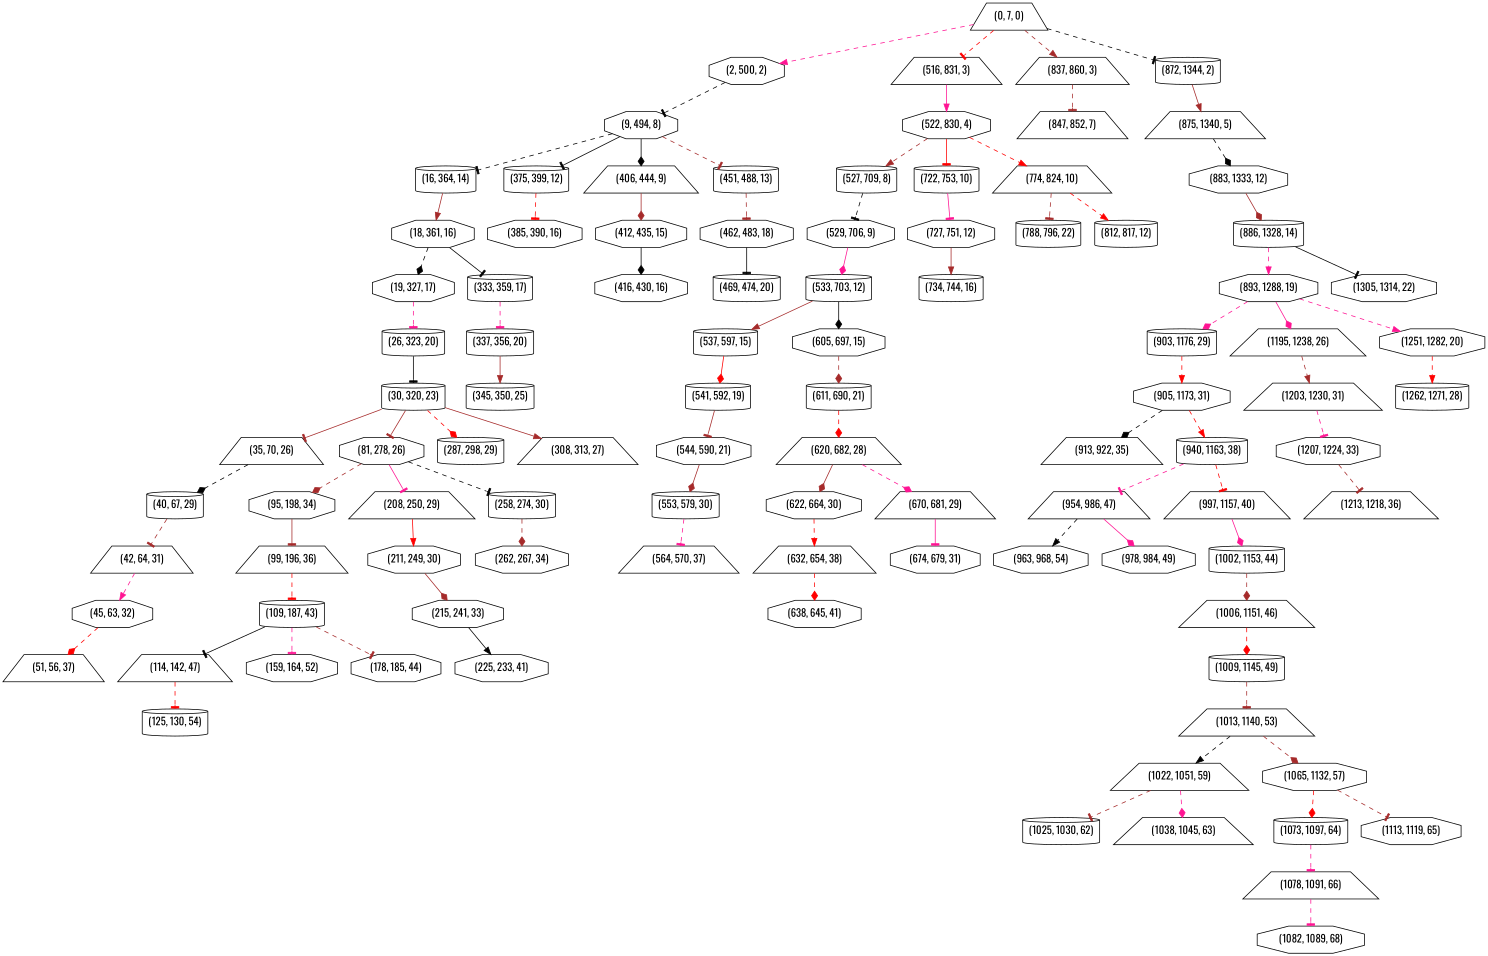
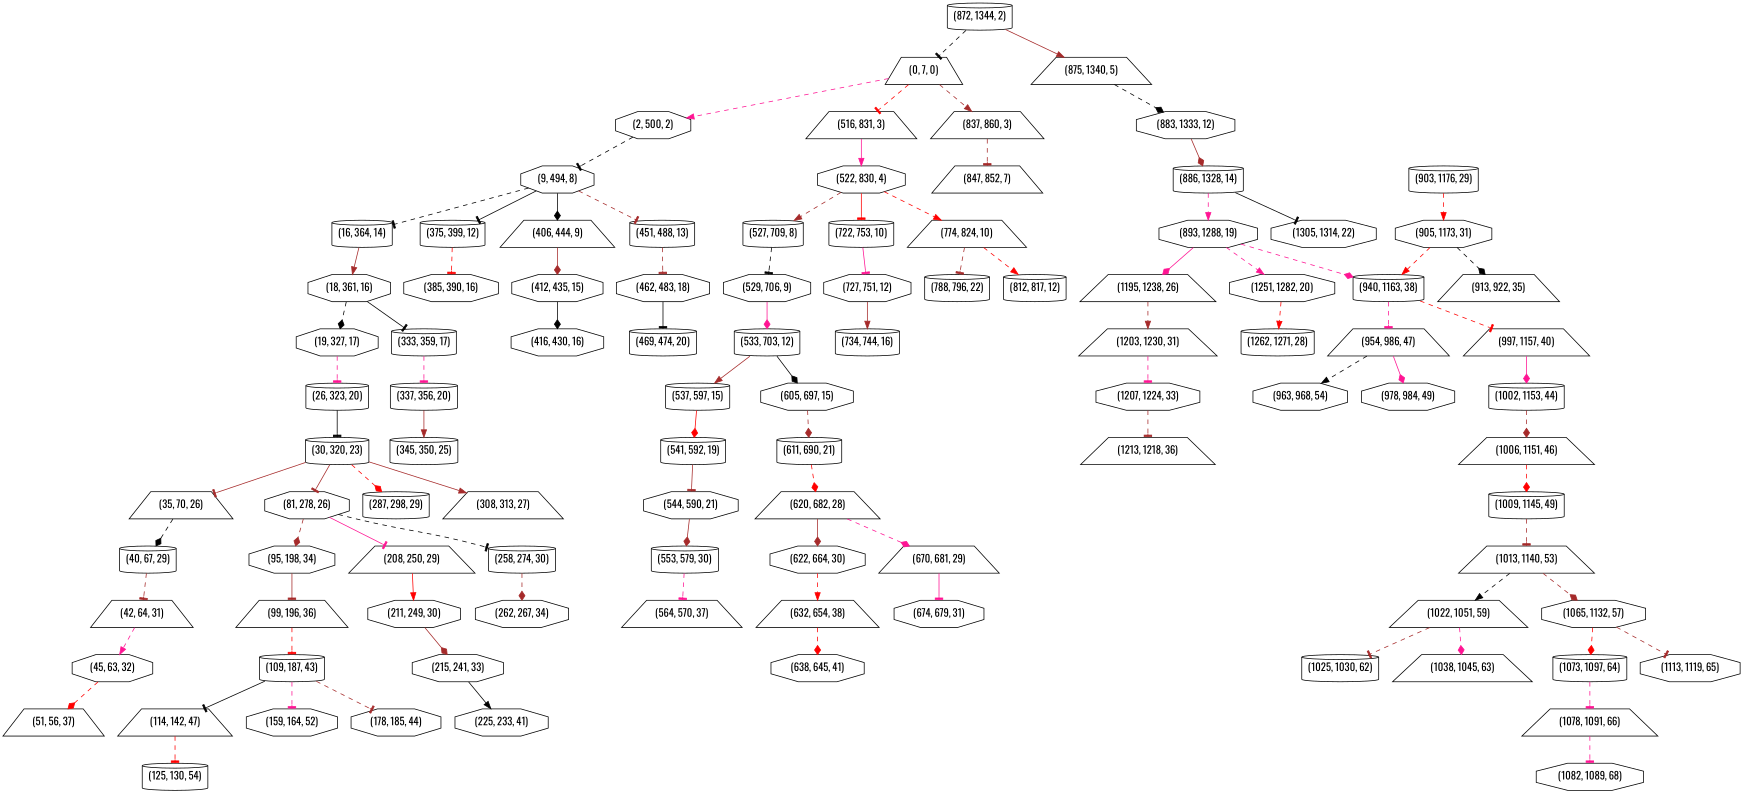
  digraph {
    fontname=Oswald
    node [fontname=Oswald shape=octagon]
    edge [arrowhead=tee color=brown fontname=Oswald style=dashed]
    n1 [label="(0, 7, 0)" shape=trapezium]
    "(2, 500, 2)"
    "(516, 831, 3)" [shape=trapezium]
    "(837, 860, 3)" [shape=trapezium]
    "(872, 1344, 2)" [shape=cylinder]
    "(9, 494, 8)"
    "(522, 830, 4)"
    "(847, 852, 7)" [shape=trapezium]
    "(875, 1340, 5)" [shape=trapezium]
    "(16, 364, 14)" [shape=cylinder]
    "(375, 399, 12)" [shape=cylinder]
    "(406, 444, 9)" [shape=trapezium]
    "(451, 488, 13)" [shape=cylinder]
    "(18, 361, 16)"
    "(385, 390, 16)"
    "(412, 435, 15)"
    "(462, 483, 18)"
    "(19, 327, 17)"
    "(333, 359, 17)" [shape=cylinder]
    "(26, 323, 20)" [shape=cylinder]
    "(337, 356, 20)" [shape=cylinder]
    "(30, 320, 23)" [shape=cylinder]
    "(35, 70, 26)" [shape=trapezium]
    "(81, 278, 26)"
    "(287, 298, 29)" [shape=cylinder]
    "(308, 313, 27)" [shape=trapezium]
    "(40, 67, 29)" [shape=cylinder]
    "(95, 198, 34)"
    "(208, 250, 29)" [shape=trapezium]
    "(258, 274, 30)" [shape=cylinder]
    "(42, 64, 31)" [shape=trapezium]
    "(45, 63, 32)"
    "(51, 56, 37)" [shape=trapezium]
    "(99, 196, 36)" [shape=trapezium]
    "(211, 249, 30)"
    "(262, 267, 34)"
    "(109, 187, 43)" [shape=cylinder]
    "(114, 142, 47)" [shape=trapezium]
    "(159, 164, 52)"
    "(178, 185, 44)"
    "(125, 130, 54)" [shape=cylinder]
    "(215, 241, 33)"
    "(225, 233, 41)"
    "(345, 350, 25)" [shape=cylinder]
    "(416, 430, 16)"
    "(469, 474, 20)" [shape=cylinder]
    "(527, 709, 8)" [shape=cylinder]
    "(722, 753, 10)" [shape=cylinder]
    "(774, 824, 10)" [shape=trapezium]
    "(529, 706, 9)"
    "(727, 751, 12)"
    "(788, 796, 22)" [shape=cylinder]
    "(812, 817, 12)" [shape=cylinder]
    "(533, 703, 12)" [shape=cylinder]
    "(537, 597, 15)" [shape=cylinder]
    "(605, 697, 15)"
    "(541, 592, 19)" [shape=cylinder]
    "(611, 690, 21)" [shape=cylinder]
    "(544, 590, 21)"
    "(553, 579, 30)" [shape=cylinder]
    "(564, 570, 37)" [shape=trapezium]
    "(620, 682, 28)" [shape=trapezium]
    "(622, 664, 30)"
    "(670, 681, 29)" [shape=trapezium]
    "(632, 654, 38)" [shape=trapezium]
    "(674, 679, 31)"
    "(638, 645, 41)"
    "(734, 744, 16)" [shape=cylinder]
    "(883, 1333, 12)"
    "(886, 1328, 14)" [shape=cylinder]
    "(893, 1288, 19)"
    "(1305, 1314, 22)"
    "(903, 1176, 29)" [shape=cylinder]
    "(1195, 1238, 26)" [shape=trapezium]
    "(1251, 1282, 20)"
    "(905, 1173, 31)"
    "(1203, 1230, 31)" [shape=trapezium]
    "(1262, 1271, 28)" [shape=cylinder]
    "(913, 922, 35)" [shape=trapezium]
    "(940, 1163, 38)" [shape=cylinder]
    "(954, 986, 47)" [shape=trapezium]
    "(997, 1157, 40)" [shape=trapezium]
    "(963, 968, 54)"
    "(978, 984, 49)"
    "(1002, 1153, 44)" [shape=cylinder]
    "(1006, 1151, 46)" [shape=trapezium]
    "(1009, 1145, 49)" [shape=cylinder]
    "(1013, 1140, 53)" [shape=trapezium]
    "(1022, 1051, 59)" [shape=trapezium]
    "(1065, 1132, 57)"
    "(1025, 1030, 62)" [shape=cylinder]
    "(1038, 1045, 63)" [shape=trapezium]
    "(1073, 1097, 64)" [shape=cylinder]
    "(1113, 1119, 65)"
    "(1078, 1091, 66)" [shape=trapezium]
    "(1082, 1089, 68)"
    "(1207, 1224, 33)"
    "(1213, 1218, 36)" [shape=trapezium]
    n1 -> "(2, 500, 2)" [arrowhead=normal color=deeppink]
    n1 -> "(516, 831, 3)" [color=red]
    n1 -> "(837, 860, 3)" [arrowhead=normal]
-   n1 -> "(872, 1344, 2)" [color=black]
+   "(872, 1344, 2)" -> n1 [color=black]
    "(2, 500, 2)" -> "(9, 494, 8)" [color=black]
    "(516, 831, 3)" -> "(522, 830, 4)" [arrowhead=normal color=deeppink style=solid]
    "(837, 860, 3)" -> "(847, 852, 7)"
    "(872, 1344, 2)" -> "(875, 1340, 5)" [arrowhead=normal style=solid]
    "(9, 494, 8)" -> "(16, 364, 14)" [color=black]
    "(9, 494, 8)" -> "(375, 399, 12)" [color=black style=solid]
    "(9, 494, 8)" -> "(406, 444, 9)" [arrowhead=diamond color=black style=solid]
    "(9, 494, 8)" -> "(451, 488, 13)"
    "(522, 830, 4)" -> "(527, 709, 8)" [arrowhead=normal]
    "(522, 830, 4)" -> "(722, 753, 10)" [color=red style=solid]
    "(522, 830, 4)" -> "(774, 824, 10)" [arrowhead=normal color=red]
    "(875, 1340, 5)" -> "(883, 1333, 12)" [arrowhead=diamond color=black]
    "(16, 364, 14)" -> "(18, 361, 16)" [arrowhead=normal style=solid]
    "(375, 399, 12)" -> "(385, 390, 16)" [color=red]
    "(406, 444, 9)" -> "(412, 435, 15)" [arrowhead=diamond style=solid]
    "(451, 488, 13)" -> "(462, 483, 18)"
    "(18, 361, 16)" -> "(19, 327, 17)" [arrowhead=diamond color=black]
    "(18, 361, 16)" -> "(333, 359, 17)" [color=black style=solid]
    "(412, 435, 15)" -> "(416, 430, 16)" [arrowhead=diamond color=black style=solid]
    "(462, 483, 18)" -> "(469, 474, 20)" [color=black style=solid]
    "(19, 327, 17)" -> "(26, 323, 20)" [color=deeppink]
    "(333, 359, 17)" -> "(337, 356, 20)" [color=deeppink]
    "(26, 323, 20)" -> "(30, 320, 23)" [color=black style=solid]
    "(337, 356, 20)" -> "(345, 350, 25)" [arrowhead=normal style=solid]
    "(30, 320, 23)" -> "(35, 70, 26)" [style=solid]
    "(30, 320, 23)" -> "(81, 278, 26)" [style=solid]
    "(30, 320, 23)" -> "(287, 298, 29)" [arrowhead=diamond color=red]
    "(30, 320, 23)" -> "(308, 313, 27)" [arrowhead=normal style=solid]
    "(35, 70, 26)" -> "(40, 67, 29)" [arrowhead=diamond color=black]
    "(81, 278, 26)" -> "(95, 198, 34)" [arrowhead=diamond]
    "(81, 278, 26)" -> "(208, 250, 29)" [color=deeppink style=solid]
    "(81, 278, 26)" -> "(258, 274, 30)" [color=black]
    "(40, 67, 29)" -> "(42, 64, 31)"
    "(95, 198, 34)" -> "(99, 196, 36)" [style=solid]
    "(208, 250, 29)" -> "(211, 249, 30)" [arrowhead=normal color=red style=solid]
    "(258, 274, 30)" -> "(262, 267, 34)" [arrowhead=diamond]
    "(42, 64, 31)" -> "(45, 63, 32)" [arrowhead=normal color=deeppink]
    "(45, 63, 32)" -> "(51, 56, 37)" [arrowhead=diamond color=red]
    "(99, 196, 36)" -> "(109, 187, 43)" [color=red]
    "(211, 249, 30)" -> "(215, 241, 33)" [arrowhead=diamond style=solid]
    "(109, 187, 43)" -> "(114, 142, 47)" [color=black style=solid]
    "(109, 187, 43)" -> "(159, 164, 52)" [color=deeppink]
    "(109, 187, 43)" -> "(178, 185, 44)"
    "(114, 142, 47)" -> "(125, 130, 54)" [color=red]
    "(215, 241, 33)" -> "(225, 233, 41)" [arrowhead=normal color=black style=solid]
    "(527, 709, 8)" -> "(529, 706, 9)" [color=black]
    "(722, 753, 10)" -> "(727, 751, 12)" [color=deeppink style=solid]
    "(774, 824, 10)" -> "(788, 796, 22)"
    "(774, 824, 10)" -> "(812, 817, 12)" [arrowhead=normal color=red]
    "(529, 706, 9)" -> "(533, 703, 12)" [arrowhead=diamond color=deeppink style=solid]
    "(727, 751, 12)" -> "(734, 744, 16)" [arrowhead=normal style=solid]
    "(533, 703, 12)" -> "(537, 597, 15)" [arrowhead=normal style=solid]
    "(533, 703, 12)" -> "(605, 697, 15)" [arrowhead=diamond color=black style=solid]
    "(537, 597, 15)" -> "(541, 592, 19)" [arrowhead=diamond color=red style=solid]
    "(605, 697, 15)" -> "(611, 690, 21)" [arrowhead=diamond]
    "(541, 592, 19)" -> "(544, 590, 21)" [style=solid]
    "(611, 690, 21)" -> "(620, 682, 28)" [arrowhead=diamond color=red]
    "(544, 590, 21)" -> "(553, 579, 30)" [arrowhead=diamond style=solid]
    "(553, 579, 30)" -> "(564, 570, 37)" [color=deeppink]
    "(620, 682, 28)" -> "(622, 664, 30)" [arrowhead=diamond style=solid]
    "(620, 682, 28)" -> "(670, 681, 29)" [arrowhead=diamond color=deeppink]
    "(622, 664, 30)" -> "(632, 654, 38)" [arrowhead=normal color=red]
    "(670, 681, 29)" -> "(674, 679, 31)" [color=deeppink style=solid]
    "(632, 654, 38)" -> "(638, 645, 41)" [arrowhead=diamond color=red]
    "(883, 1333, 12)" -> "(886, 1328, 14)" [arrowhead=diamond style=solid]
    "(886, 1328, 14)" -> "(893, 1288, 19)" [arrowhead=normal color=deeppink]
    "(886, 1328, 14)" -> "(1305, 1314, 22)" [color=black style=solid]
-   "(893, 1288, 19)" -> "(903, 1176, 29)" [arrowhead=diamond color=deeppink]
+   "(893, 1288, 19)" -> "(940, 1163, 38)" [arrowhead=diamond color=deeppink]
    "(893, 1288, 19)" -> "(1195, 1238, 26)" [arrowhead=diamond color=deeppink style=solid]
    "(893, 1288, 19)" -> "(1251, 1282, 20)" [arrowhead=normal color=deeppink]
    "(903, 1176, 29)" -> "(905, 1173, 31)" [arrowhead=normal color=red]
    "(1195, 1238, 26)" -> "(1203, 1230, 31)" [arrowhead=normal]
    "(1251, 1282, 20)" -> "(1262, 1271, 28)" [arrowhead=normal color=red]
    "(905, 1173, 31)" -> "(913, 922, 35)" [arrowhead=diamond color=black]
    "(905, 1173, 31)" -> "(940, 1163, 38)" [arrowhead=normal color=red]
    "(1203, 1230, 31)" -> "(1207, 1224, 33)" [color=deeppink]
    "(940, 1163, 38)" -> "(954, 986, 47)" [color=deeppink]
    "(940, 1163, 38)" -> "(997, 1157, 40)" [color=red]
    "(954, 986, 47)" -> "(963, 968, 54)" [arrowhead=normal color=black]
    "(954, 986, 47)" -> "(978, 984, 49)" [arrowhead=diamond color=deeppink style=solid]
    "(997, 1157, 40)" -> "(1002, 1153, 44)" [arrowhead=diamond color=deeppink style=solid]
    "(1002, 1153, 44)" -> "(1006, 1151, 46)" [arrowhead=diamond]
    "(1006, 1151, 46)" -> "(1009, 1145, 49)" [arrowhead=diamond color=red]
    "(1009, 1145, 49)" -> "(1013, 1140, 53)"
    "(1013, 1140, 53)" -> "(1022, 1051, 59)" [arrowhead=normal color=black]
    "(1013, 1140, 53)" -> "(1065, 1132, 57)" [arrowhead=diamond]
    "(1022, 1051, 59)" -> "(1025, 1030, 62)"
    "(1022, 1051, 59)" -> "(1038, 1045, 63)" [arrowhead=diamond color=deeppink]
    "(1065, 1132, 57)" -> "(1073, 1097, 64)" [arrowhead=diamond color=red]
    "(1065, 1132, 57)" -> "(1113, 1119, 65)"
    "(1073, 1097, 64)" -> "(1078, 1091, 66)" [color=deeppink]
    "(1078, 1091, 66)" -> "(1082, 1089, 68)" [color=deeppink]
    "(1207, 1224, 33)" -> "(1213, 1218, 36)"
  }
